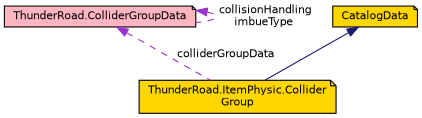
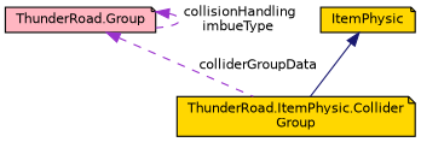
  digraph {
    node [color=black fillcolor=gold fontname=Helvetica fontsize=10 shape=note style=filled]
    edge [color=darkorchid3 dir=back fontname=Helvetica fontsize=10 labelfontname=Helvetica labelfontsize=10 style=dashed]
    n1 [fontcolor=black height=0.2 label="ThunderRoad.ItemPhysic.Collider\lGroup" width=0.4]
-   n2 [fillcolor=lightpink height=0.2 label="ThunderRoad.ColliderGroupData" width=0.4]
-   n3 [height=0.2 label=CatalogData width=0.4]
+   n2 [fillcolor=lightpink height=0.2 label="ThunderRoad.Group" width=0.4]
+   n3 [height=0.2 label=ItemPhysic width=0.4]
    n2 -> n1 [label=" colliderGroupData"]
    n2 -> n2 [label=" collisionHandling\nimbueType"]
    n3 -> n1 [color=midnightblue style=solid]
  }
